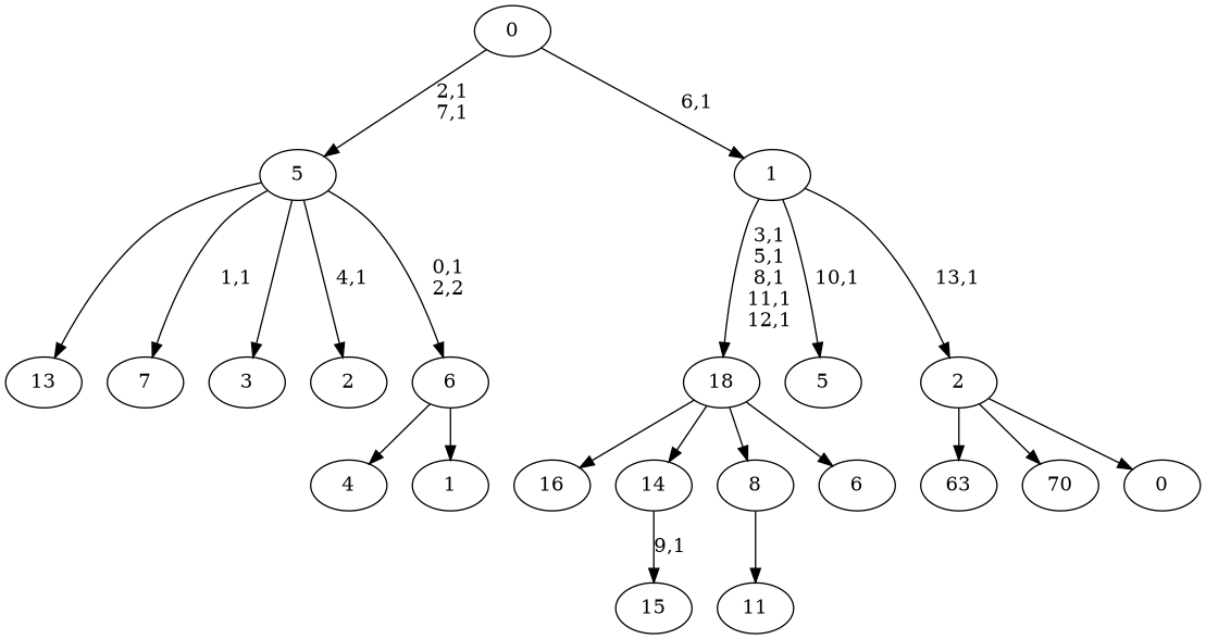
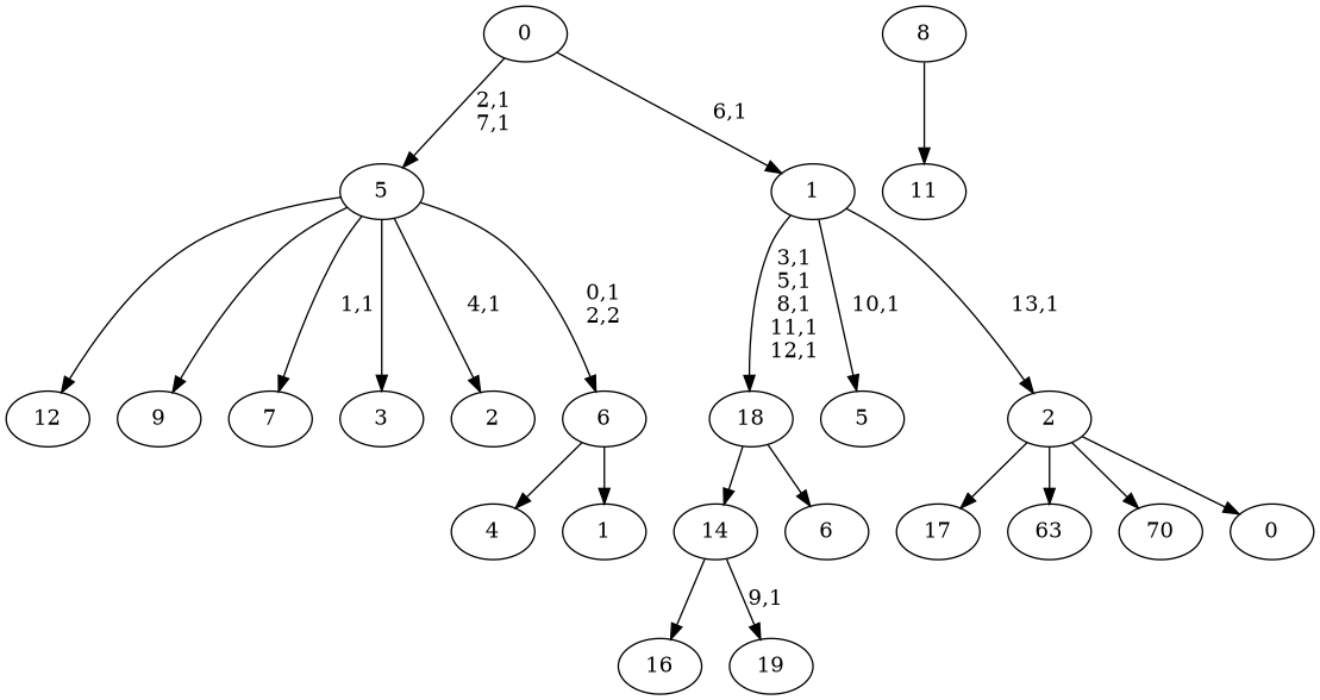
  digraph {
+   n1 [label=17]
    n2 [label=16]
-   n3 [label=15]
+   n3 [label=19]
    n4 [label=14]
    n5 [label=63]
-   n6 [label=13]
+   n6 [label=12]
    n7 [label=11]
    n8 [label=70]
+   n9 [label=9]
    n10 [label=8]
    n11 [label=7]
    n12 [label=6]
    18
    n14 [label=5]
    n15 [label=4]
    n16 [label=3]
    n17 [label=2]
    n18 [label=1]
    6
    5
    n21 [label=0]
    2
    1
    0
    n4 -> n3 [label="9,1"]
    n10 -> n7
-   18 -> n2
+   n4 -> n2
    18 -> n4
-   18 -> n10
    18 -> n12
    6 -> n15
    6 -> n18
    5 -> n6
+   5 -> n9
    5 -> n11 [label="1,1"]
    5 -> n16
    5 -> n17 [label="4,1"]
    5 -> 6 [label="0,1\n2,2"]
+   2 -> n1
    2 -> n5
    2 -> n8
    2 -> n21
    1 -> 18 [label="3,1\n5,1\n8,1\n11,1\n12,1"]
    1 -> n14 [label="10,1"]
    1 -> 2 [label="13,1"]
    0 -> 5 [label="2,1\n7,1"]
    0 -> 1 [label="6,1"]
  }
